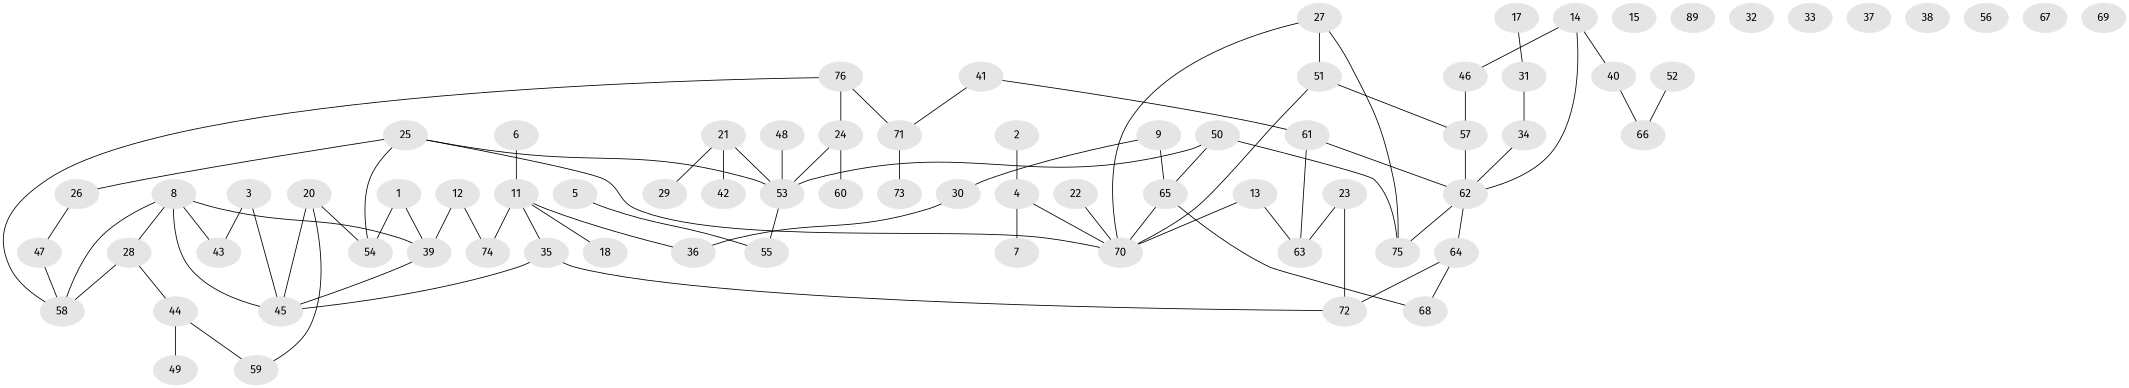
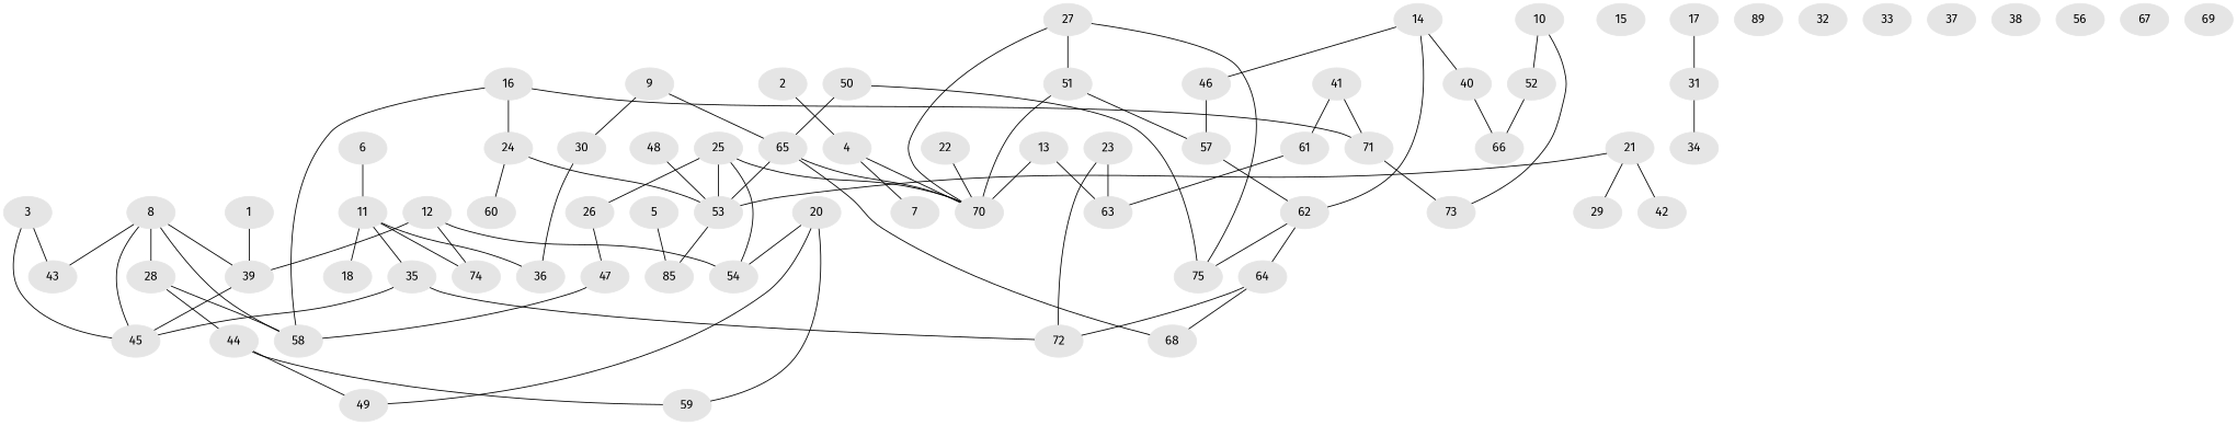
  graph {
    fontname="Fira Sans"
    node [color=gray90 fontname="Fira Sans" style=filled]
    edge [fontname="Fira Sans"]
    1
    39
    54
    45
    2
    4
    7
    70
    3
    43
    52
    66
    5
-   55
+   55 [label=85]
    6
    11
    18
    35
    36
    74
    8
    28
    58
    44
    9
    30
    65
    68
+   10
    73
    72
    12
    13
    63
    14
    46
    62
    40
    57
    75
    64
    15
-   16 [label=76]
+   16
    24
    71
    53
    60
    17
    31
    34
    n51 [label=89]
    20
    49
    59
    21
    29
    42
    22
    23
    25
    26
    47
    27
    51
    32
    33
    37
    38
    41
    61
    48
    50
    56
    67
    69
    1 -- 39
-   1 -- 54
+   12 -- 54
    39 -- 45
    2 -- 4
    4 -- 7
    4 -- 70
    3 -- 45
    3 -- 43
    52 -- 66
    5 -- 55
    6 -- 11
    11 -- 18
    11 -- 35
    11 -- 36
    11 -- 74
    35 -- 45
    35 -- 72
    8 -- 39
    8 -- 45
    8 -- 43
    8 -- 28
    8 -- 58
    28 -- 58
    28 -- 44
    44 -- 49
    44 -- 59
    9 -- 30
    9 -- 65
    30 -- 36
    65 -- 70
    65 -- 68
+   10 -- 52
+   10 -- 73
    12 -- 39
    12 -- 74
    13 -- 70
    13 -- 63
    14 -- 46
    14 -- 62
    14 -- 40
    46 -- 57
    62 -- 75
    62 -- 64
    40 -- 66
    57 -- 62
    64 -- 68
    64 -- 72
    16 -- 58
    16 -- 24
    16 -- 71
    24 -- 53
    24 -- 60
    71 -- 73
    53 -- 55
    17 -- 31
    31 -- 34
-   34 -- 62
    20 -- 54
-   20 -- 45
+   20 -- 49
    20 -- 59
    21 -- 53
    21 -- 29
    21 -- 42
    22 -- 70
    23 -- 72
    23 -- 63
    25 -- 54
    25 -- 70
    25 -- 53
    25 -- 26
    26 -- 47
    47 -- 58
    27 -- 70
    27 -- 75
    27 -- 51
    51 -- 70
    51 -- 57
    41 -- 71
    41 -- 61
    61 -- 63
-   61 -- 62
    48 -- 53
    50 -- 65
    50 -- 75
-   50 -- 53
+   65 -- 53
  }
